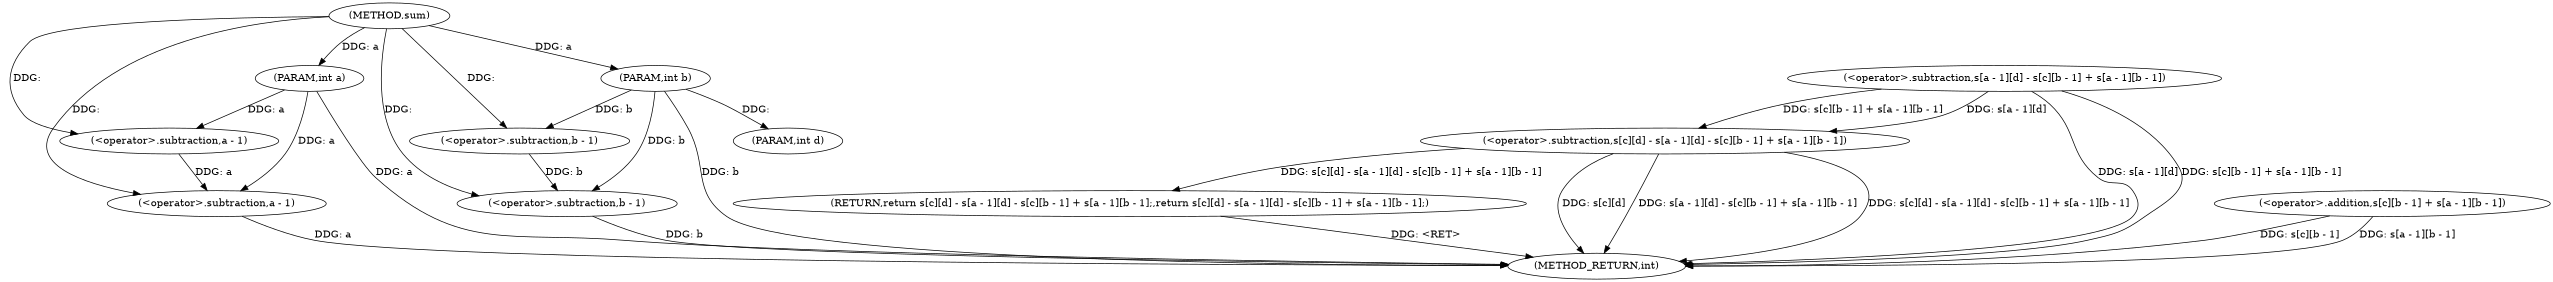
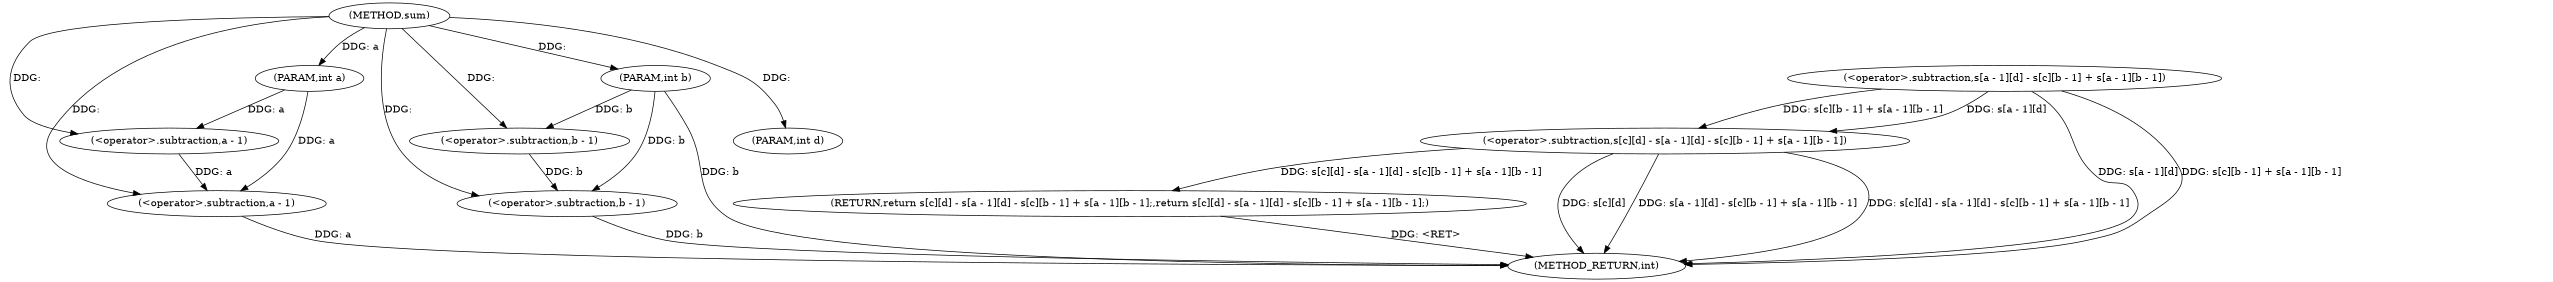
  digraph {
    n1 [label="(METHOD,sum)"]
    n2 [label="(PARAM,int a)"]
    n3 [label="(PARAM,int b)"]
    n4 [label="(PARAM,int d)"]
    n5 [label="(<operator>.subtraction,a - 1)"]
    n6 [label="(<operator>.subtraction,b - 1)"]
    n7 [label="(<operator>.subtraction,b - 1)"]
    n8 [label="(<operator>.subtraction,a - 1)"]
    n9 [label="(METHOD_RETURN,int)"]
    n10 [label="(RETURN,return s[c][d] - s[a - 1][d] - s[c][b - 1] + s[a - 1][b - 1];,return s[c][d] - s[a - 1][d] - s[c][b - 1] + s[a - 1][b - 1];)"]
    n11 [label="(<operator>.subtraction,s[c][d] - s[a - 1][d] - s[c][b - 1] + s[a - 1][b - 1])"]
    n12 [label="(<operator>.subtraction,s[a - 1][d] - s[c][b - 1] + s[a - 1][b - 1])"]
-   n13 [label="(<operator>.addition,s[c][b - 1] + s[a - 1][b - 1])"]
    n1 -> n2 [label="DDG: a"]
-   n1 -> n3 [label="DDG: a"]
-   n3 -> n4 [label="DDG: "]
+   n1 -> n3 [label="DDG: "]
+   n1 -> n4 [label="DDG: "]
    n1 -> n5 [label="DDG: "]
    n1 -> n6 [label="DDG: "]
    n1 -> n7 [label="DDG: "]
    n1 -> n8 [label="DDG: "]
    n2 -> n5 [label="DDG: a"]
    n2 -> n8 [label="DDG: a"]
-   n2 -> n9 [label="DDG: a"]
    n3 -> n6 [label="DDG: b"]
    n3 -> n7 [label="DDG: b"]
    n3 -> n9 [label="DDG: b"]
    n5 -> n8 [label="DDG: a"]
    n6 -> n7 [label="DDG: b"]
    n7 -> n9 [label="DDG: b"]
    n8 -> n9 [label="DDG: a"]
    n10 -> n9 [label="DDG: <RET>"]
    n11 -> n9 [label="DDG: s[c][d]"]
    n11 -> n9 [label="DDG: s[a - 1][d] - s[c][b - 1] + s[a - 1][b - 1]"]
    n11 -> n9 [label="DDG: s[c][d] - s[a - 1][d] - s[c][b - 1] + s[a - 1][b - 1]"]
    n11 -> n10 [label="DDG: s[c][d] - s[a - 1][d] - s[c][b - 1] + s[a - 1][b - 1]"]
    n12 -> n9 [label="DDG: s[a - 1][d]"]
    n12 -> n9 [label="DDG: s[c][b - 1] + s[a - 1][b - 1]"]
    n12 -> n11 [label="DDG: s[c][b - 1] + s[a - 1][b - 1]"]
    n12 -> n11 [label="DDG: s[a - 1][d]"]
-   n13 -> n9 [label="DDG: s[c][b - 1]"]
-   n13 -> n9 [label="DDG: s[a - 1][b - 1]"]
  }
